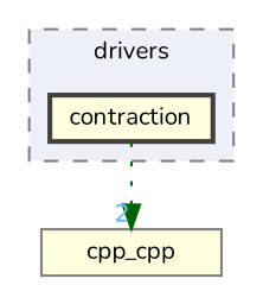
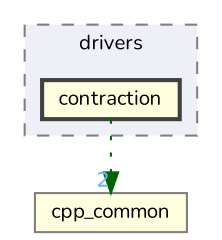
  digraph {
    compound=true
    fontname=Nunito
    node [fillcolor=lightyellow fontname=Nunito fontsize=10 shape=box]
    n1 [color=grey25 height=0.2 label=contraction style="filled,bold" width=0.4]
-   n2 [color=grey50 height=0.2 label=cpp_cpp style=filled width=0.4]
+   n2 [color=grey50 height=0.2 label=cpp_common style=filled width=0.4]
    subgraph cluster_1 {
      bgcolor="#edf0f7"
      fontsize=10
      label=drivers
      pencolor=grey50
      style="filled,dashed"
      n1
    }
    n1 -> n2 [color=darkgreen fontcolor=steelblue1 fontname=Nunito fontsize=10 headlabel=2 labeldistance=1.5 labelfontname=Helvetica labelfontsize=10 style=dotted]
  }
